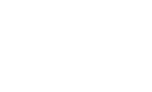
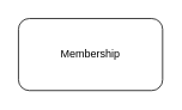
  <mxCell id="0" />
  <mxCell id="1" parent="0" />
+ <mxCell id="2" value="Membership" style="rounded=1;whiteSpace=wrap;html=1;" vertex="1" parent="1"><mxGeometry x="20" y="20" width="160" height="80" as="geometry" /></mxCell>
